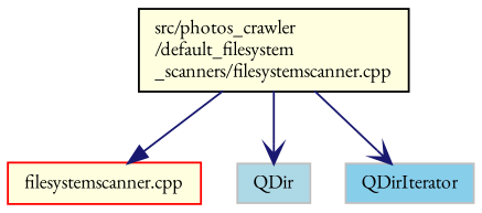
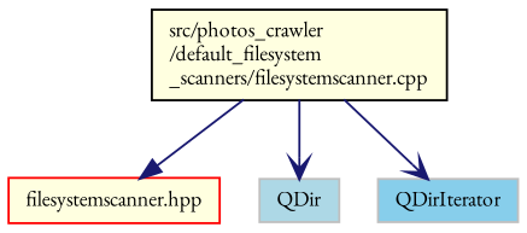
  digraph {
    fontname="EB Garamond"
    node [color=grey75 fillcolor=lightyellow fontname="EB Garamond" fontsize=10 shape=record style=filled]
    edge [color=midnightblue fontname="EB Garamond" fontsize=10 labelfontname=Helvetica labelfontsize=10 style=solid arrowhead=vee]
    n1 [color=black fontcolor=black height=0.2 label="src/photos_crawler\l/default_filesystem\l_scanners/filesystemscanner.cpp" width=0.4]
-   n2 [color=red height=0.2 label="filesystemscanner.cpp" width=0.4]
+   n2 [color=red height=0.2 label="filesystemscanner.hpp" width=0.4]
    n3 [fillcolor=lightblue height=0.2 label=QDir width=0.4]
    n4 [fillcolor=skyblue height=0.2 label=QDirIterator width=0.4]
    n1 -> n2 [arrowhead=normal]
    n1 -> n3
    n1 -> n4
  }
